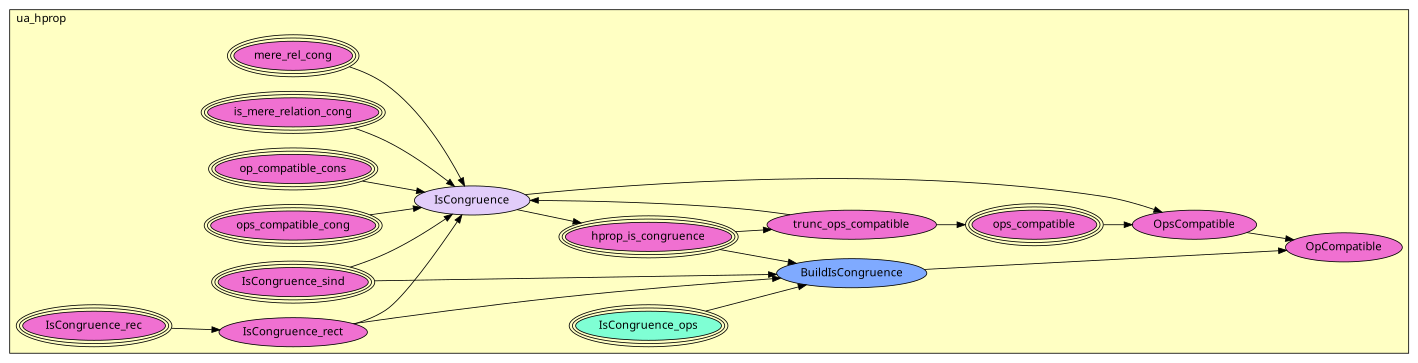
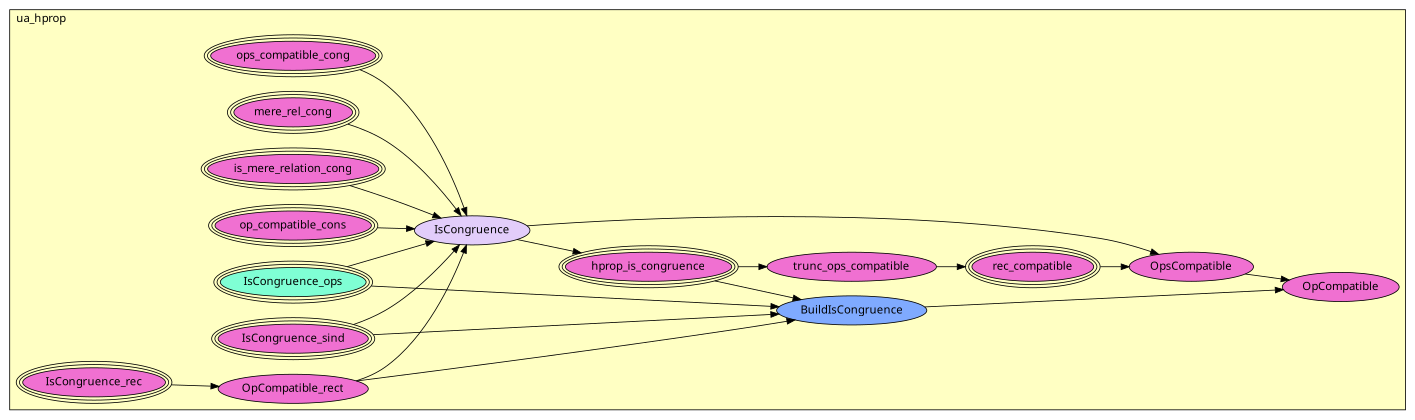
  digraph {
    fontname="Noto Sans"
    rankdir=LR
    node [fillcolor="#F070D1" fontname="Noto Sans" peripheries=3 style=filled]
    edge [fontname="Noto Sans"]
    n1 [label=op_compatible_cons]
    n2 [label=hprop_is_congruence]
    n3 [label=ops_compatible_cong]
    n4 [label=mere_rel_cong]
    n5 [label=is_mere_relation_cong]
    n6 [label=IsCongruence_sind]
    n7 [label=IsCongruence_rec]
    n8 [fillcolor="#7FFFD4" label=IsCongruence_ops]
-   n9 [label=IsCongruence_rect peripheries=""]
+   n9 [label=OpCompatible_rect peripheries=""]
    n10 [fillcolor="#7FAAFF" label=BuildIsCongruence peripheries=""]
    n11 [fillcolor="#E2CDFA" label=IsCongruence peripheries=""]
    n12 [label=trunc_ops_compatible peripheries=""]
-   n13 [label=ops_compatible]
+   n13 [label=rec_compatible]
    n14 [label=OpsCompatible peripheries=""]
    n15 [label=OpCompatible peripheries=""]
    subgraph cluster_1 {
      fillcolor="#FFFFC3"
      label=ua_hprop
      labeljust=l
      style=filled
      n1
      n2
      n3
      n4
      n5
      n6
      n7
      n8
      n9
      n10
      n11
      n12
      n13
      n14
      n15
    }
    n1 -> n11
    n2 -> n10
    n2 -> n12
    n3 -> n11
    n4 -> n11
    n5 -> n11
    n6 -> n10
    n6 -> n11
    n7 -> n9
    n8 -> n10
-   n12 -> n11
+   n8 -> n11
    n9 -> n10
    n9 -> n11
    n10 -> n15
    n11 -> n2
    n11 -> n14
    n12 -> n13
    n13 -> n14
    n14 -> n15
  }
